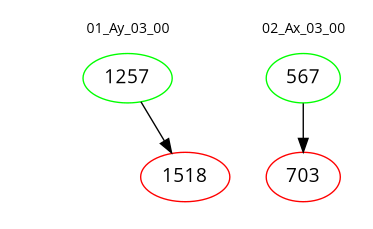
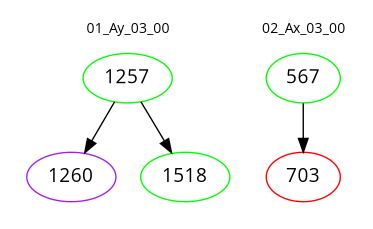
  digraph {
    fontname="Open Sans"
    node [color=green fontname="Open Sans"]
    edge [color=black fontname="Open Sans"]
    n1 [label=1257]
-   n3 [color=red label=1518]
+   n2 [color=purple label=1260]
+   n3 [label=1518]
    n4 [label=567]
    n5 [color=red label=703]
    subgraph cluster_1 {
      color=white
      fontsize=10
      label="01_Ay_03_00"
      n1
+     n2
      n3
    }
    subgraph cluster_2 {
      color=white
      fontsize=10
      label="02_Ax_03_00"
      n4
      n5
    }
+   n1 -> n2
    n1 -> n3
    n4 -> n5
  }
